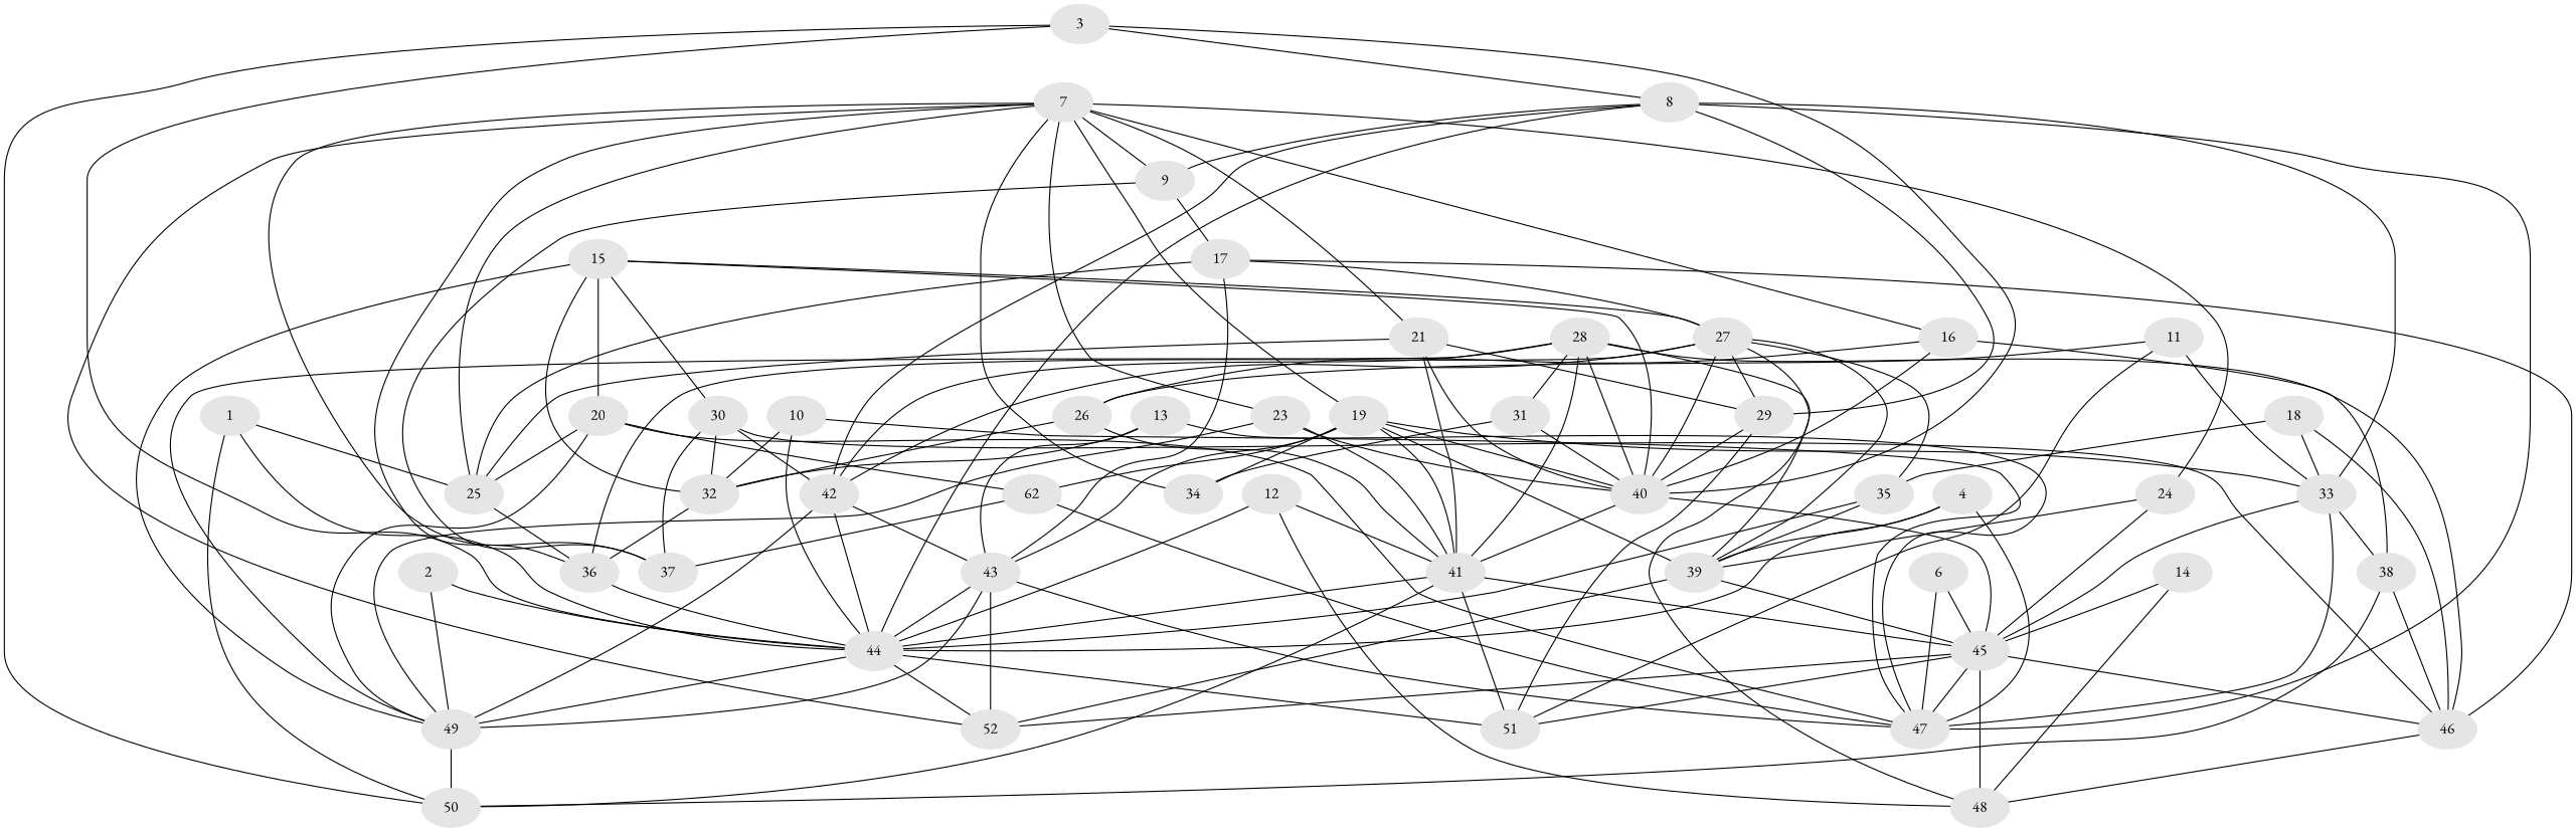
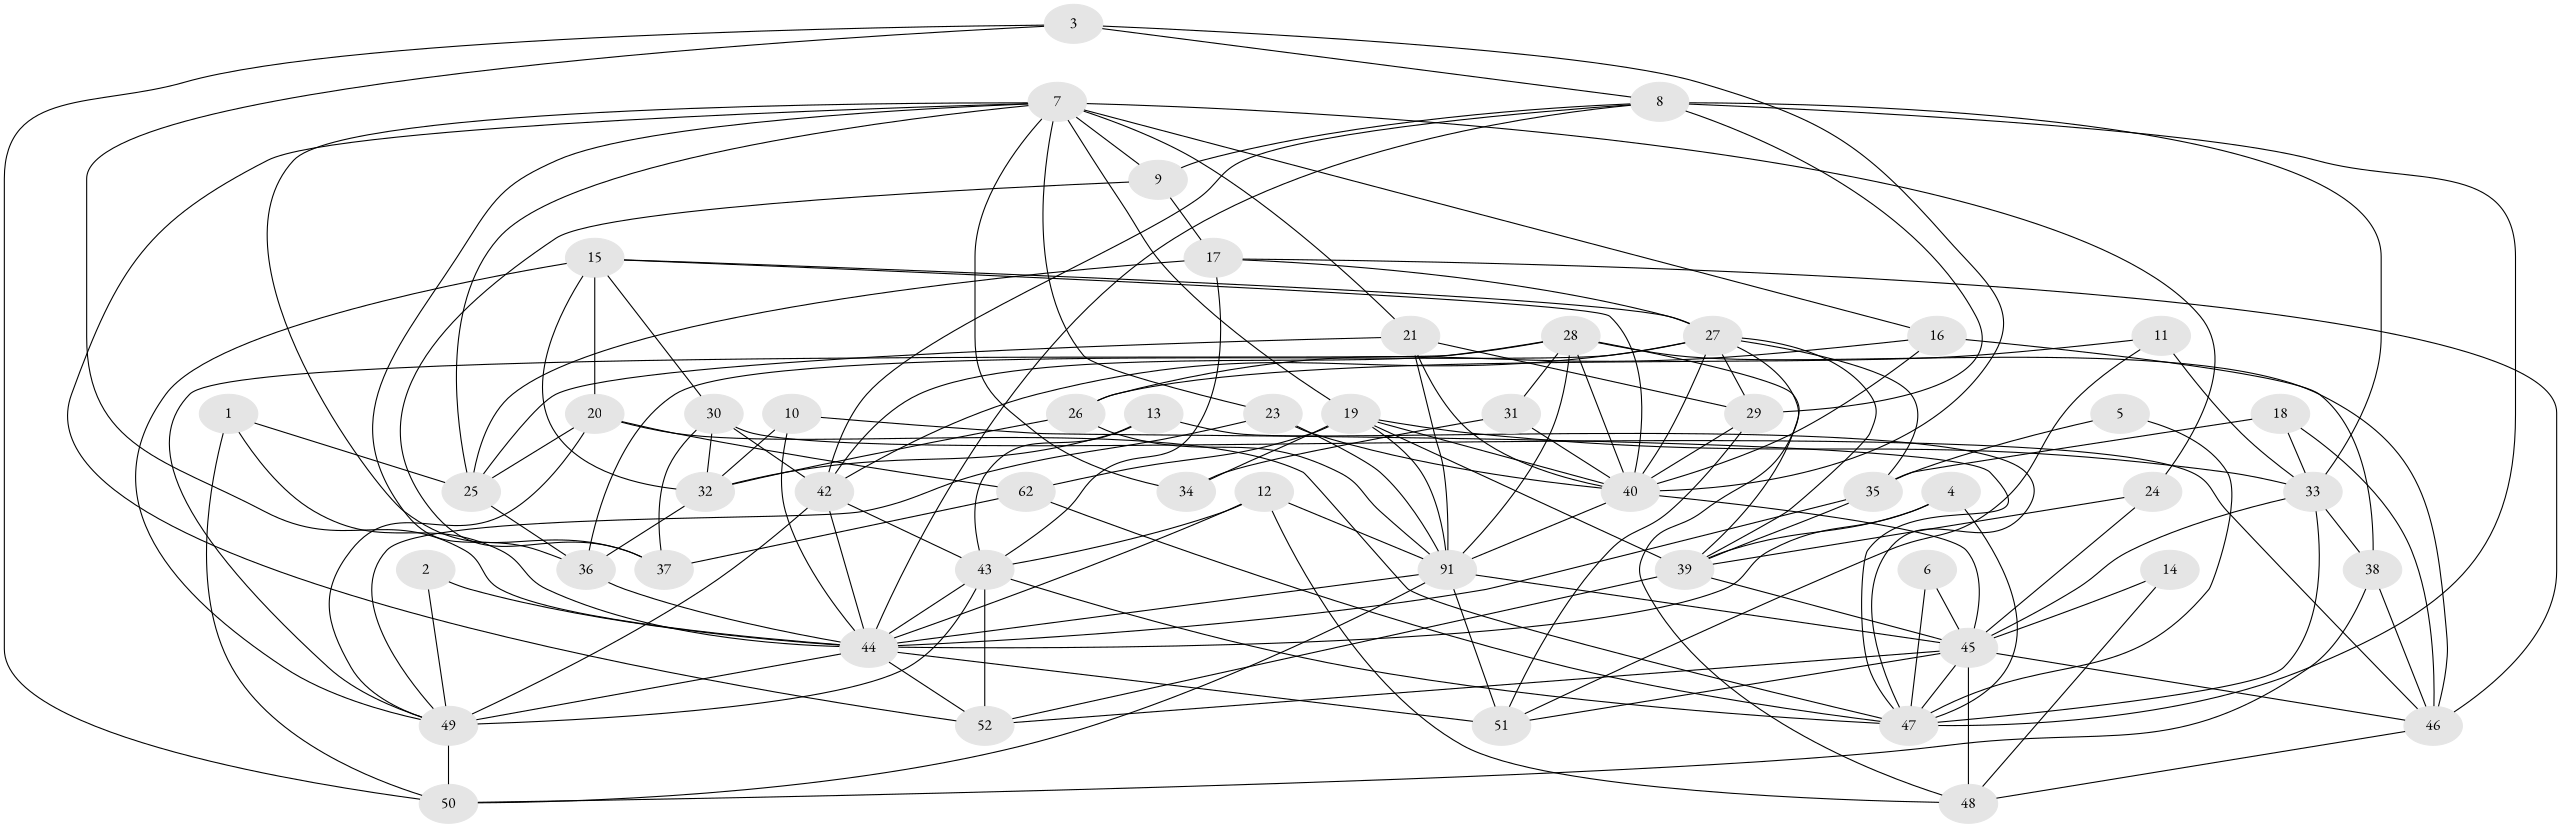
  graph {
    fontname="EB Garamond"
    node [color=gray90 fontname="EB Garamond" style=filled]
    edge [fontname="EB Garamond" weight=1.0]
    1
    25
    44
    50
    36
    49
    52
    51
    2
    3
    8
    40
    47
    9
    29
    33
    42
    45
-   41
+   41 [label=91]
    4
    39
+   5
    35
    6
    48
    46
    7
    16
    19
    21
    23
    24
    34
    37
    17
    26
    38
    43
    n39 [label=62]
    27
    32
    10
    11
    12
    13
    14
    15
    20
    30
    18
    28
    31
    1 -- 25
    1 -- 44
    1 -- 50
    25 -- 36
    44 -- 49
    44 -- 52
    44 -- 51
    36 -- 44
    49 -- 50
    2 -- 44
    2 -- 49
    3 -- 44
    3 -- 50
    3 -- 8
    3 -- 40
    8 -- 44
    8 -- 47
    8 -- 9
    8 -- 29
    8 -- 33 [weight=2.0]
    8 -- 42
    40 -- 45
    40 -- 41
    9 -- 37
    9 -- 17
    29 -- 51
    29 -- 40
    33 -- 47
    33 -- 45
    33 -- 38
    42 -- 44
    42 -- 49
    42 -- 43
    45 -- 52
    45 -- 51
    45 -- 47
    45 -- 48
    45 -- 46
    41 -- 44
    41 -- 50
    41 -- 51
    41 -- 45
    4 -- 44
    4 -- 47
    4 -- 39
    39 -- 52
    39 -- 45
+   5 -- 47
+   5 -- 35
    35 -- 44
    35 -- 39
    6 -- 47
    6 -- 45
    46 -- 48
    7 -- 25
    7 -- 36
    7 -- 52
    7 -- 9
    7 -- 16
    7 -- 19
    7 -- 21
    7 -- 23
    7 -- 24
    7 -- 34
    7 -- 37
    16 -- 40
    16 -- 26
    16 -- 38 [weight=2.0]
    19 -- 40
    19 -- 33
    19 -- 41
    19 -- 39
    19 -- 34
-   19 -- 43
+   12 -- 43
    19 -- n39
    21 -- 25
    21 -- 40
    21 -- 29
    21 -- 41
    23 -- 49
    23 -- 40
    23 -- 41
    24 -- 45
    24 -- 39
    17 -- 25
    17 -- 46
    17 -- 43
    17 -- 27
    26 -- 41
    26 -- 32
    38 -- 50
    38 -- 46
    43 -- 44
    43 -- 49 [weight=2.0]
    43 -- 52
    43 -- 47
    n39 -- 47
    n39 -- 37
    27 -- 36
    27 -- 40
    27 -- 29
    27 -- 42
    27 -- 39
    27 -- 35
    27 -- 48
    32 -- 36
    10 -- 44 [weight=2.0]
    10 -- 47
    10 -- 32
    11 -- 51
    11 -- 33 [weight=2.0]
    11 -- 26
    12 -- 44
    12 -- 41
    12 -- 48
    13 -- 47
    13 -- 43
    13 -- 32
    14 -- 45
    14 -- 48
    15 -- 49
    15 -- 40
    15 -- 27
    15 -- 32 [weight=2.0]
    15 -- 20
    15 -- 30
    20 -- 25
    20 -- 49
    20 -- 47
    20 -- n39
    30 -- 42
    30 -- 46
    30 -- 37
    30 -- 32 [weight=2.0]
    18 -- 33
    18 -- 35
    18 -- 46
    28 -- 49
    28 -- 40
    28 -- 42
    28 -- 41
    28 -- 39
    28 -- 46
    28 -- 31
    31 -- 40
    31 -- 34
  }
